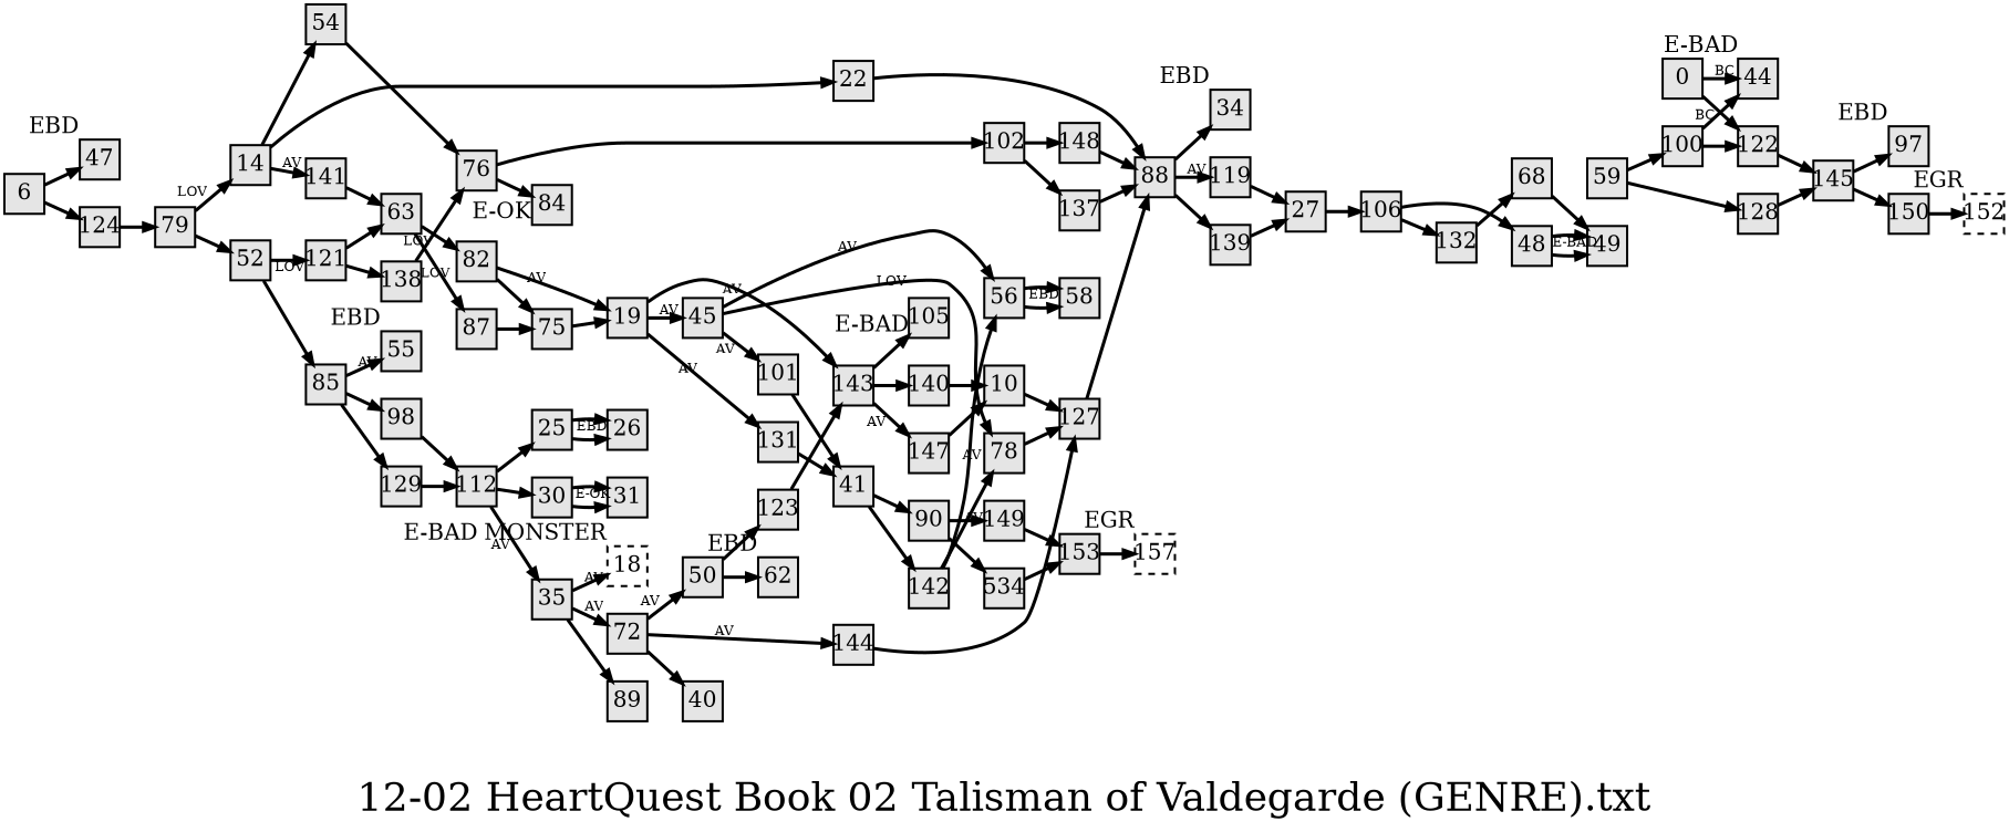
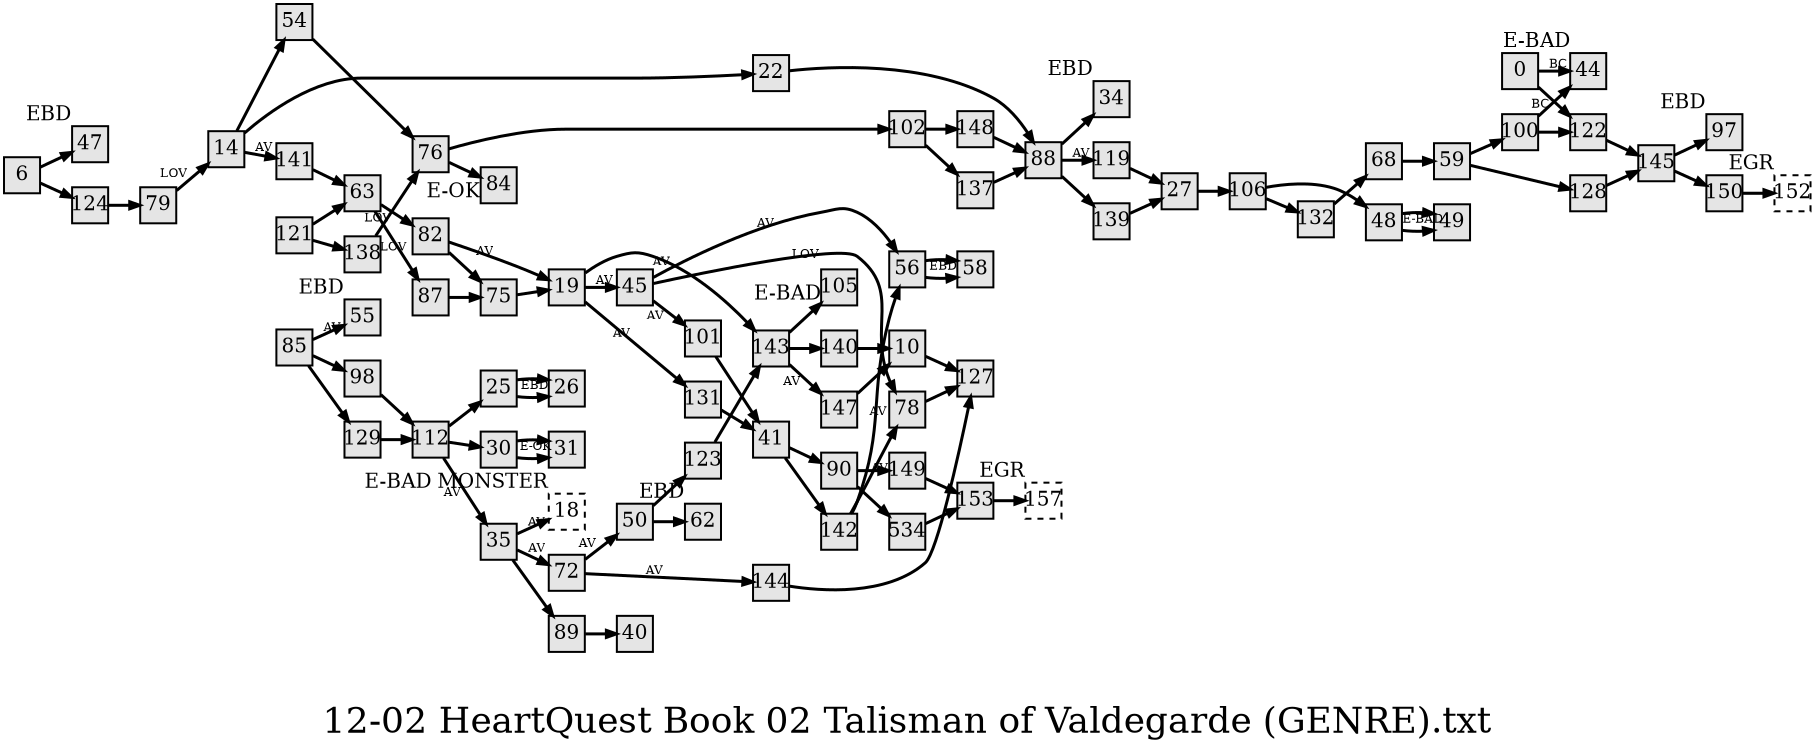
  digraph {
    fontsize=36
    label="12-02 HeartQuest Book 02 Talisman of Valdegarde (GENRE).txt"
    nodesep=0.35
    ordering=out
    rankdir=LR
    ranksep=0.45
    node [fillcolor=grey90 fixedsize=true fontsize=20 labelfloat=true margin="0,0" penwidth=2 regular=true shape=rect style=filled]
    edge [fontsize=12 labelfloat=true penwidth=3]
    44 [xlabel="E-BAD"]
    0
    122
    145
    97 [xlabel=EBD]
    150
    47 [xlabel=EBD]
    6
    124
    79
    14
-   52
    10
    127
    88
    34 [xlabel=EBD]
    119
    139
    54
    22
    141
    76
    63
    102
    84 [xlabel="E-OK"]
    n26 [label=82]
    87
    18 [arrowhead=tee arrowtail=odot dir=both style=dashed xlabel="E-BAD MONSTER"]
    19
    143
    45
    131
    105 [xlabel="E-BAD"]
    140
    147
    56
    78
    101
    41
    58
    90
    142
    27
    25
    26
    106
    48
    132
    49
    68
    30
    31
    75
    35
    72
    89
    50
    144
    40
    123
    62 [xlabel=EBD]
    149
    n63 [label=534]
    153
    121
    85
    138
    55 [xlabel=EBD]
    98
    129
    112
    148
    137
    59
    100
    128
    157 [arrowhead=tee arrowtail=odot dir=both style=dashed xlabel=EGR]
    152 [arrowhead=tee arrowtail=odot dir=both style=dashed xlabel=EGR]
    0 -> 44 [xlabel=BC]
    0 -> 122 [xlabel=BC]
    122 -> 145
    145 -> 97
    145 -> 150
    150 -> 152
    6 -> 47
    6 -> 124
    124 -> 79
    79 -> 14 [xlabel=LOV]
-   79 -> 52
    14 -> 54
    14 -> 22
    14 -> 141 [xlabel=AV]
-   52 -> 121 [xlabel=LOV]
-   52 -> 85
    10 -> 127
-   127 -> 88
    88 -> 34
    88 -> 119 [xlabel=AV]
    88 -> 139
    119 -> 27
    139 -> 27
    54 -> 76
    22 -> 88
    141 -> 63
    76 -> 102
    76 -> 84
    63 -> n26 [xlabel=LOV]
    63 -> 87 [xlabel=LOV]
    102 -> 148
    102 -> 137
    n26 -> 19 [xlabel=AV]
    n26 -> 75
    87 -> 75
    19 -> 143 [xlabel=AV]
    19 -> 45 [xlabel=AV]
    19 -> 131 [xlabel=AV]
    143 -> 105
    143 -> 140
    143 -> 147 [xlabel=AV]
    45 -> 56 [xlabel=AV]
    45 -> 78 [xlabel=LOV]
    45 -> 101 [xlabel=AV]
    131 -> 41
    140 -> 10
    147 -> 10
    56 -> 58
    56 -> 58 [xlabel=EBD]
    78 -> 127
    101 -> 41
    41 -> 90
    41 -> 142
    90 -> 149
    90 -> n63
    142 -> 56 [xlabel=AV]
    142 -> 78 [xlabel=AV]
    27 -> 106
    25 -> 26
    25 -> 26 [xlabel=EBD]
    106 -> 48
    106 -> 132
    48 -> 49
    48 -> 49 [xlabel="E-BAD"]
    132 -> 68
-   68 -> 49
+   68 -> 59
    30 -> 31
    30 -> 31 [xlabel="E-OK"]
    75 -> 19
    35 -> 18 [xlabel=AV]
    35 -> 72 [xlabel=AV]
    35 -> 89
    72 -> 50 [xlabel=AV]
    72 -> 144 [xlabel=AV]
-   72 -> 40
+   89 -> 40
    50 -> 123
    50 -> 62
    144 -> 127
    123 -> 143
    149 -> 153
    n63 -> 153
    153 -> 157
    121 -> 63
    121 -> 138
    85 -> 55 [xlabel=AV]
    85 -> 98
    85 -> 129
    138 -> 76
    98 -> 112
    129 -> 112
    112 -> 25
    112 -> 30
    112 -> 35 [xlabel=AV]
    148 -> 88
    137 -> 88
    59 -> 100
    59 -> 128
    100 -> 44
    100 -> 122
    128 -> 145
  }
